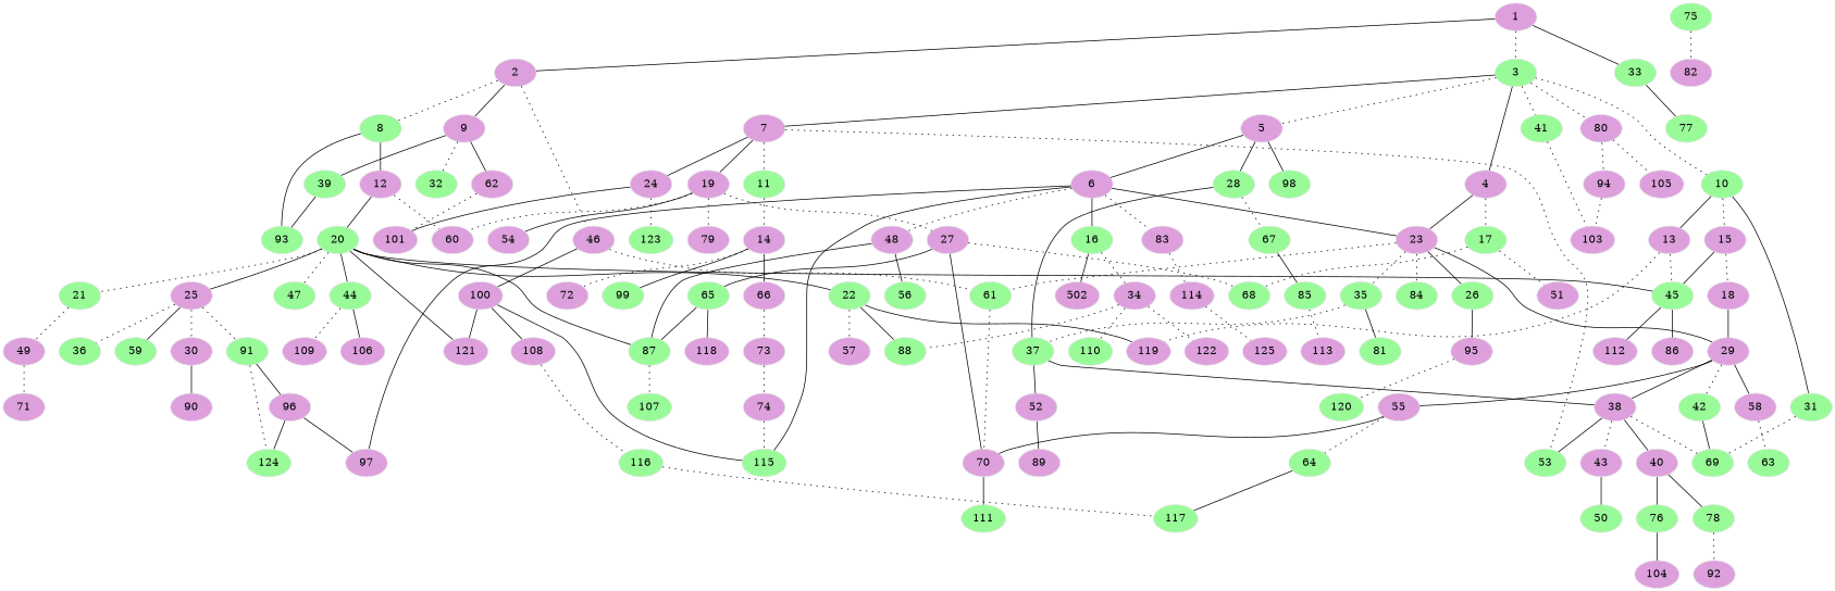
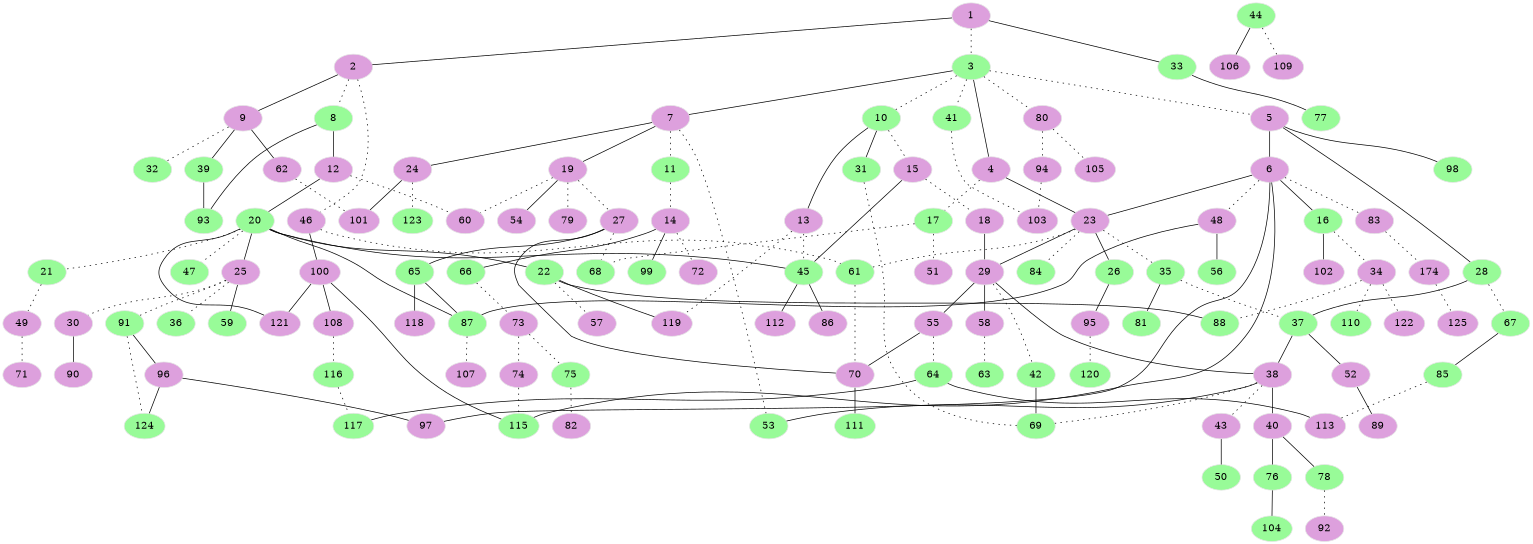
  graph {
    node [color=gray90 fillcolor=plum style=filled]
    edge [style=solid]
    1
    2
    3 [fillcolor=palegreen]
    33 [fillcolor=palegreen]
    8 [fillcolor=palegreen]
    9
    46
    4
    5
    7
    10 [fillcolor=palegreen]
    41 [fillcolor=palegreen]
    80
    77 [fillcolor=palegreen]
    12
    93 [fillcolor=palegreen]
    32 [fillcolor=palegreen]
    39 [fillcolor=palegreen]
    62
    61 [fillcolor=palegreen]
    100
    17 [fillcolor=palegreen]
    23
    6
    28 [fillcolor=palegreen]
    98 [fillcolor=palegreen]
    11 [fillcolor=palegreen]
    19
    24
    53 [fillcolor=palegreen]
    13
    15
    31 [fillcolor=palegreen]
    103
    94
    105
    51
    68 [fillcolor=palegreen]
    29
    26 [fillcolor=palegreen]
    35 [fillcolor=palegreen]
    84 [fillcolor=palegreen]
    16 [fillcolor=palegreen]
    48
    83
    97
    115 [fillcolor=palegreen]
    37 [fillcolor=palegreen]
    67 [fillcolor=palegreen]
    34
-   102 [label=502]
+   102
    87 [fillcolor=palegreen]
    56 [fillcolor=palegreen]
-   114
+   114 [label=174]
    14
    60
    27
    54
    79
    101
    123 [fillcolor=palegreen]
    20 [fillcolor=palegreen]
    45 [fillcolor=palegreen]
    119
    18
    69 [fillcolor=palegreen]
-   66
+   66 [fillcolor=palegreen]
    72
    99 [fillcolor=palegreen]
    21 [fillcolor=palegreen]
    22 [fillcolor=palegreen]
    25
    44 [fillcolor=palegreen]
    47 [fillcolor=palegreen]
    121
    86
    112
    73
    88 [fillcolor=palegreen]
    110 [fillcolor=palegreen]
    122
    38
    42 [fillcolor=palegreen]
    55
    58
    65 [fillcolor=palegreen]
    70
    49
    57
    30
    36 [fillcolor=palegreen]
    59 [fillcolor=palegreen]
    91 [fillcolor=palegreen]
    106
    109
-   107 [fillcolor=palegreen]
+   107
    71
    95
    81 [fillcolor=palegreen]
    90
    96
    124 [fillcolor=palegreen]
    120 [fillcolor=palegreen]
    118
    111 [fillcolor=palegreen]
    52
    85 [fillcolor=palegreen]
    40
    43
    64 [fillcolor=palegreen]
    63 [fillcolor=palegreen]
    89
    76 [fillcolor=palegreen]
    78 [fillcolor=palegreen]
    50 [fillcolor=palegreen]
-   104
+   104 [fillcolor=palegreen]
    92
    108
    113
    117 [fillcolor=palegreen]
    74
    75 [fillcolor=palegreen]
    82
    125
    116 [fillcolor=palegreen]
    1 -- 2
    1 -- 3 [style=dotted]
    1 -- 33
    2 -- 8 [style=dotted]
    2 -- 9
    2 -- 46 [style=dotted]
    3 -- 4
    3 -- 5 [style=dotted]
    3 -- 7
    3 -- 10 [style=dotted]
    3 -- 41 [style=dotted]
    3 -- 80 [style=dotted]
    33 -- 77
    8 -- 12
    8 -- 93
    9 -- 32 [style=dotted]
    9 -- 39
    9 -- 62
    46 -- 61 [style=dotted]
    46 -- 100
    4 -- 17 [style=dotted]
    4 -- 23
    5 -- 6
    5 -- 28
    5 -- 98
    7 -- 11 [style=dotted]
    7 -- 19
    7 -- 24
    7 -- 53 [style=dotted]
    10 -- 13
    10 -- 15 [style=dotted]
    10 -- 31
    41 -- 103 [style=dotted]
    80 -- 94 [style=dotted]
    80 -- 105 [style=dotted]
    12 -- 60 [style=dotted]
    12 -- 20
    39 -- 93
    62 -- 101 [style=dotted]
    61 -- 70 [style=dotted]
    100 -- 115
    100 -- 121
    100 -- 108
    17 -- 51 [style=dotted]
    17 -- 68 [style=dotted]
    23 -- 61 [style=dotted]
    23 -- 29
    23 -- 26
    23 -- 35 [style=dotted]
    23 -- 84 [style=dotted]
    6 -- 23
    6 -- 16
    6 -- 48 [style=dotted]
    6 -- 83 [style=dotted]
    6 -- 97
    6 -- 115
    28 -- 37
    28 -- 67 [style=dotted]
    11 -- 14 [style=dotted]
    19 -- 60 [style=dotted]
    19 -- 27 [style=dotted]
    19 -- 54
    19 -- 79 [style=dotted]
    24 -- 101
    24 -- 123 [style=dotted]
    13 -- 45 [style=dotted]
    13 -- 119 [style=dotted]
    15 -- 45
    15 -- 18 [style=dotted]
    31 -- 69 [style=dotted]
    94 -- 103 [style=dotted]
    29 -- 38
    29 -- 42 [style=dotted]
    29 -- 55
    29 -- 58
    26 -- 95
    35 -- 37 [style=dotted]
    35 -- 81
    16 -- 34 [style=dotted]
    16 -- 102
    48 -- 87
    48 -- 56
    83 -- 114 [style=dotted]
    37 -- 38
    37 -- 52
    67 -- 85
    34 -- 88 [style=dotted]
    34 -- 110 [style=dotted]
    34 -- 122 [style=dotted]
    87 -- 107 [style=dotted]
    114 -- 125 [style=dotted]
    14 -- 66
    14 -- 72 [style=dotted]
    14 -- 99
    27 -- 68 [style=dotted]
    27 -- 65
    27 -- 70
    20 -- 87
    20 -- 45
    20 -- 21 [style=dotted]
    20 -- 22
    20 -- 25
-   20 -- 44
    20 -- 47 [style=dotted]
    20 -- 121
    45 -- 86
    45 -- 112
    18 -- 29
    66 -- 73 [style=dotted]
    21 -- 49 [style=dotted]
    22 -- 119
    22 -- 88
    22 -- 57 [style=dotted]
    25 -- 30 [style=dotted]
    25 -- 36 [style=dotted]
    25 -- 59
    25 -- 91 [style=dotted]
    44 -- 106
    44 -- 109 [style=dotted]
    73 -- 74 [style=dotted]
+   73 -- 75 [style=dotted]
    38 -- 53
    38 -- 69 [style=dotted]
    38 -- 40
    38 -- 43 [style=dotted]
    42 -- 69
    55 -- 70
    55 -- 64 [style=dotted]
    58 -- 63 [style=dotted]
    65 -- 87
    65 -- 118
    70 -- 111
    49 -- 71 [style=dotted]
    30 -- 90
    91 -- 96
    91 -- 124 [style=dotted]
    95 -- 120 [style=dotted]
    96 -- 97
    96 -- 124
    52 -- 89
    85 -- 113 [style=dotted]
    40 -- 76
    40 -- 78
    43 -- 50
+   64 -- 113
    64 -- 117
    76 -- 104
    78 -- 92 [style=dotted]
    108 -- 116 [style=dotted]
    74 -- 115 [style=dotted]
    75 -- 82 [style=dotted]
    116 -- 117 [style=dotted]
  }
